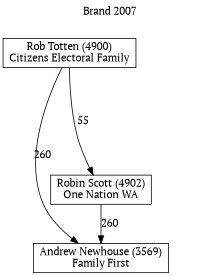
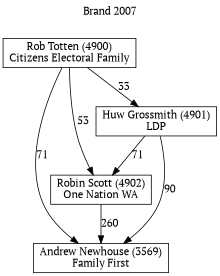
  digraph {
    fontname="PT Serif"
    label="Brand 2007"
    labelloc=t
    mclimit=10
    node [fontname="PT Serif" shape=box]
    edge [fontname="PT Serif"]
    n1 [label="Andrew Newhouse (3569)\nFamily First"]
    n2 [label="Robin Scott (4902)\nOne Nation WA"]
+   n3 [label="Huw Grossmith (4901)\nLDP"]
    n4 [label="Rob Totten (4900)\nCitizens Electoral Family"]
    n2 -> n1 [label=260]
-   n4 -> n1 [label=260]
-   n4 -> n2 [label=55]
+   n3 -> n1 [label=90]
+   n3 -> n2 [label=71]
+   n4 -> n1 [label=71]
+   n4 -> n2 [label=53]
+   n4 -> n3 [label=33]
  }
